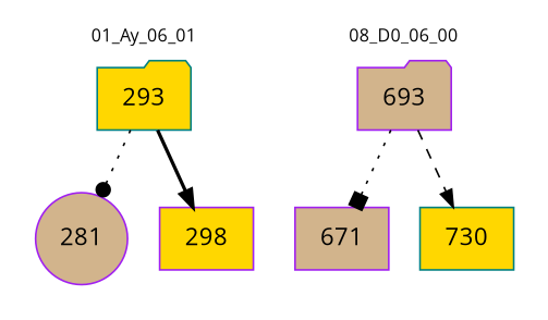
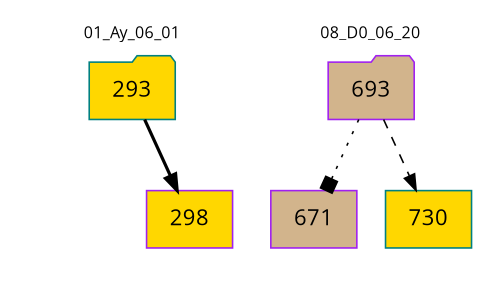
  digraph {
    fontname="Open Sans"
    node [color=purple fillcolor=gold fontname="Open Sans" shape=box style=filled]
    edge [arrowhead=normal color=black fontname="Open Sans" style=dotted]
    n1 [color=teal label=293 shape=folder]
-   n2 [fillcolor=tan label=281 shape=circle]
    n3 [label=298]
    n4 [fillcolor=tan label=693 shape=folder]
    n5 [fillcolor=tan label=671]
    n6 [color=teal label=730]
    subgraph cluster_1 {
      color=white
      fontsize=10
      label="01_Ay_06_01"
      n1
-     n2
      n3
    }
    subgraph cluster_2 {
      color=white
      fontsize=10
-     label="08_D0_06_00"
+     label="08_D0_06_20"
      n4
      n5
      n6
    }
-   n1 -> n2 [arrowhead=dot]
    n1 -> n3 [style=bold]
    n4 -> n5 [arrowhead=box]
    n4 -> n6 [style=dashed]
  }
